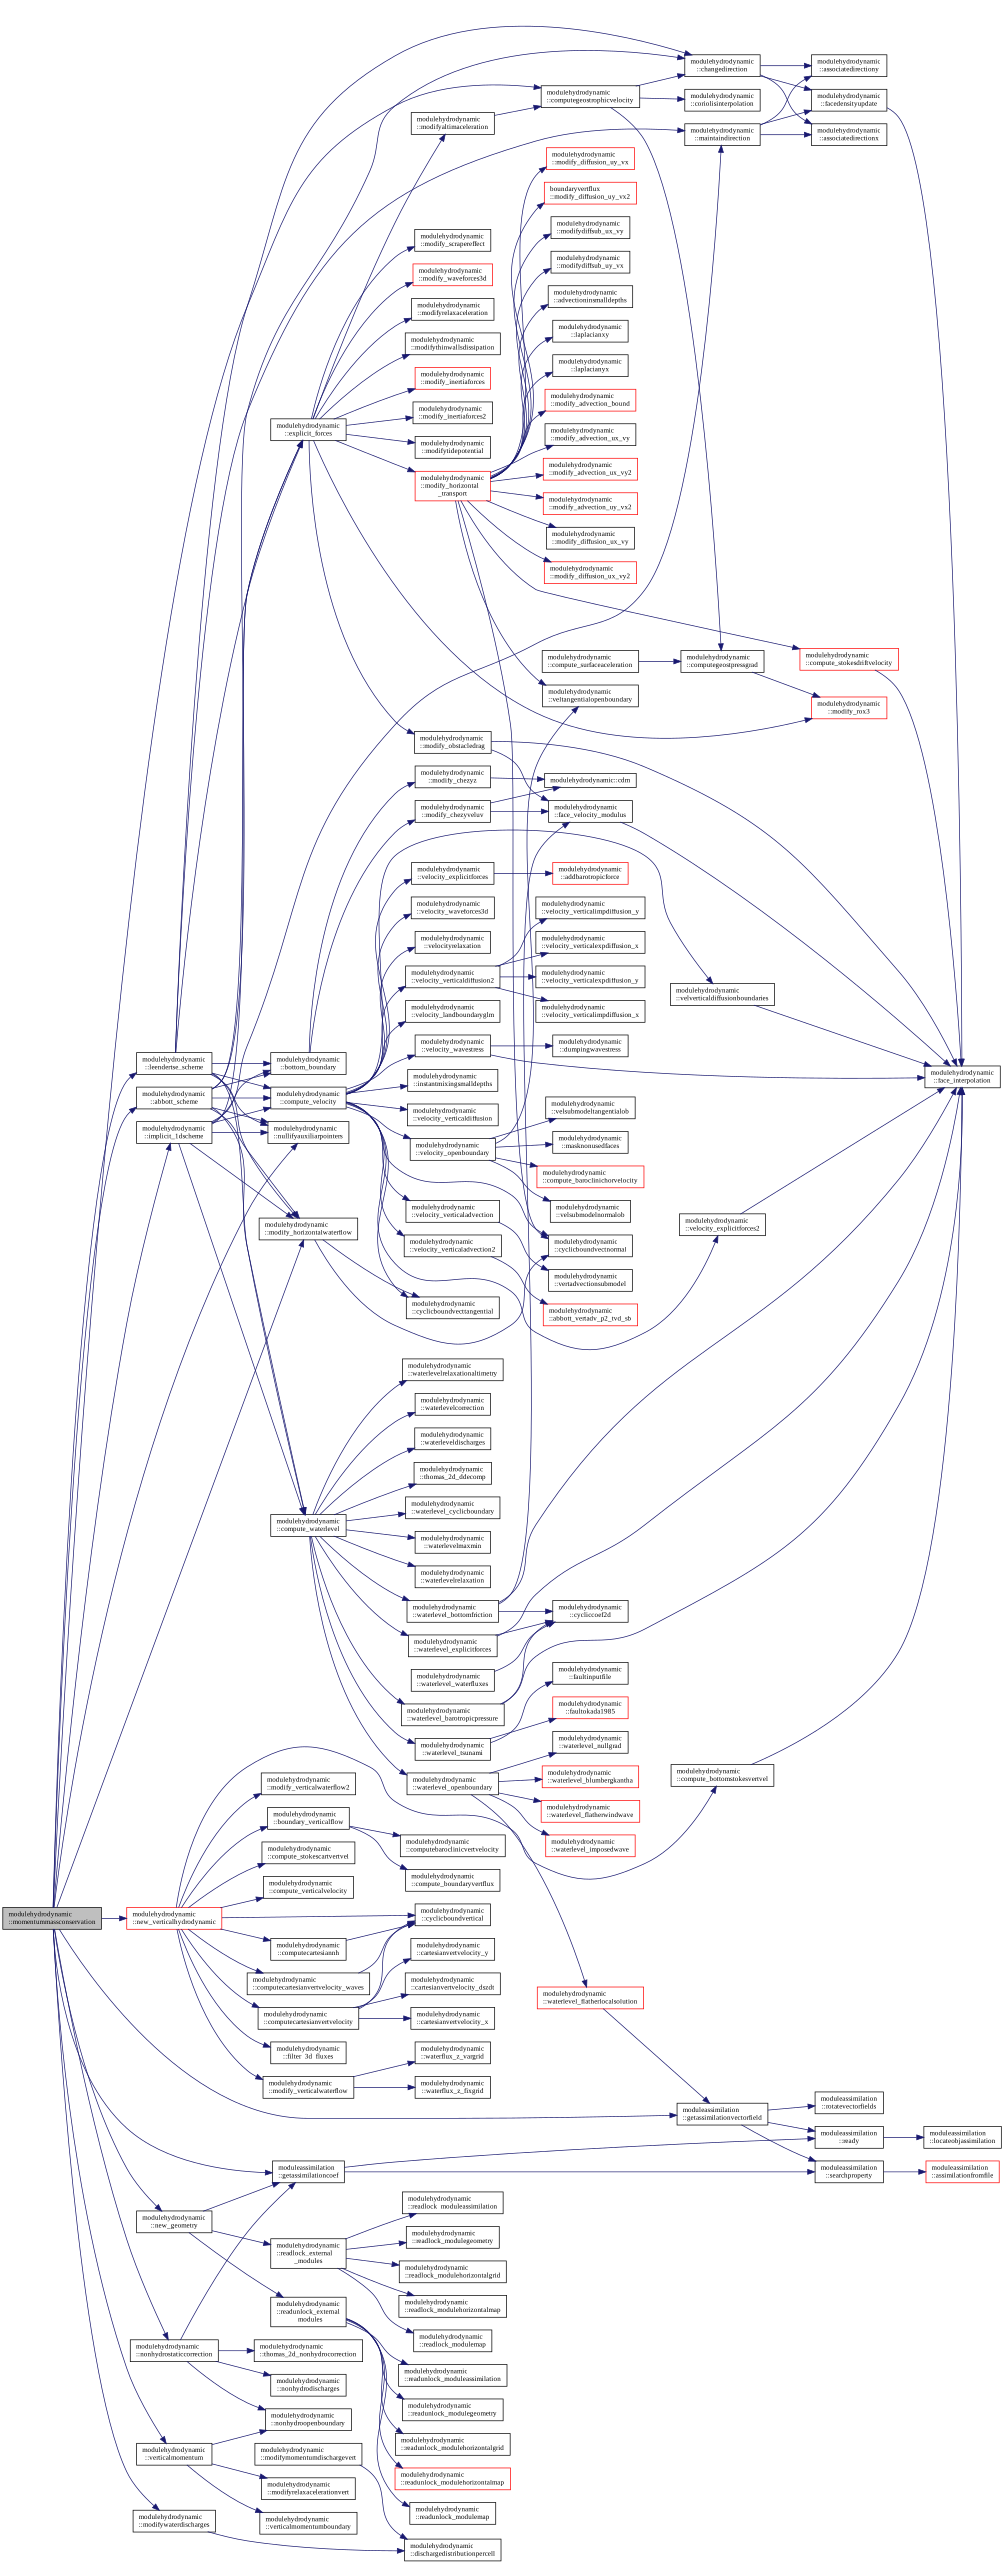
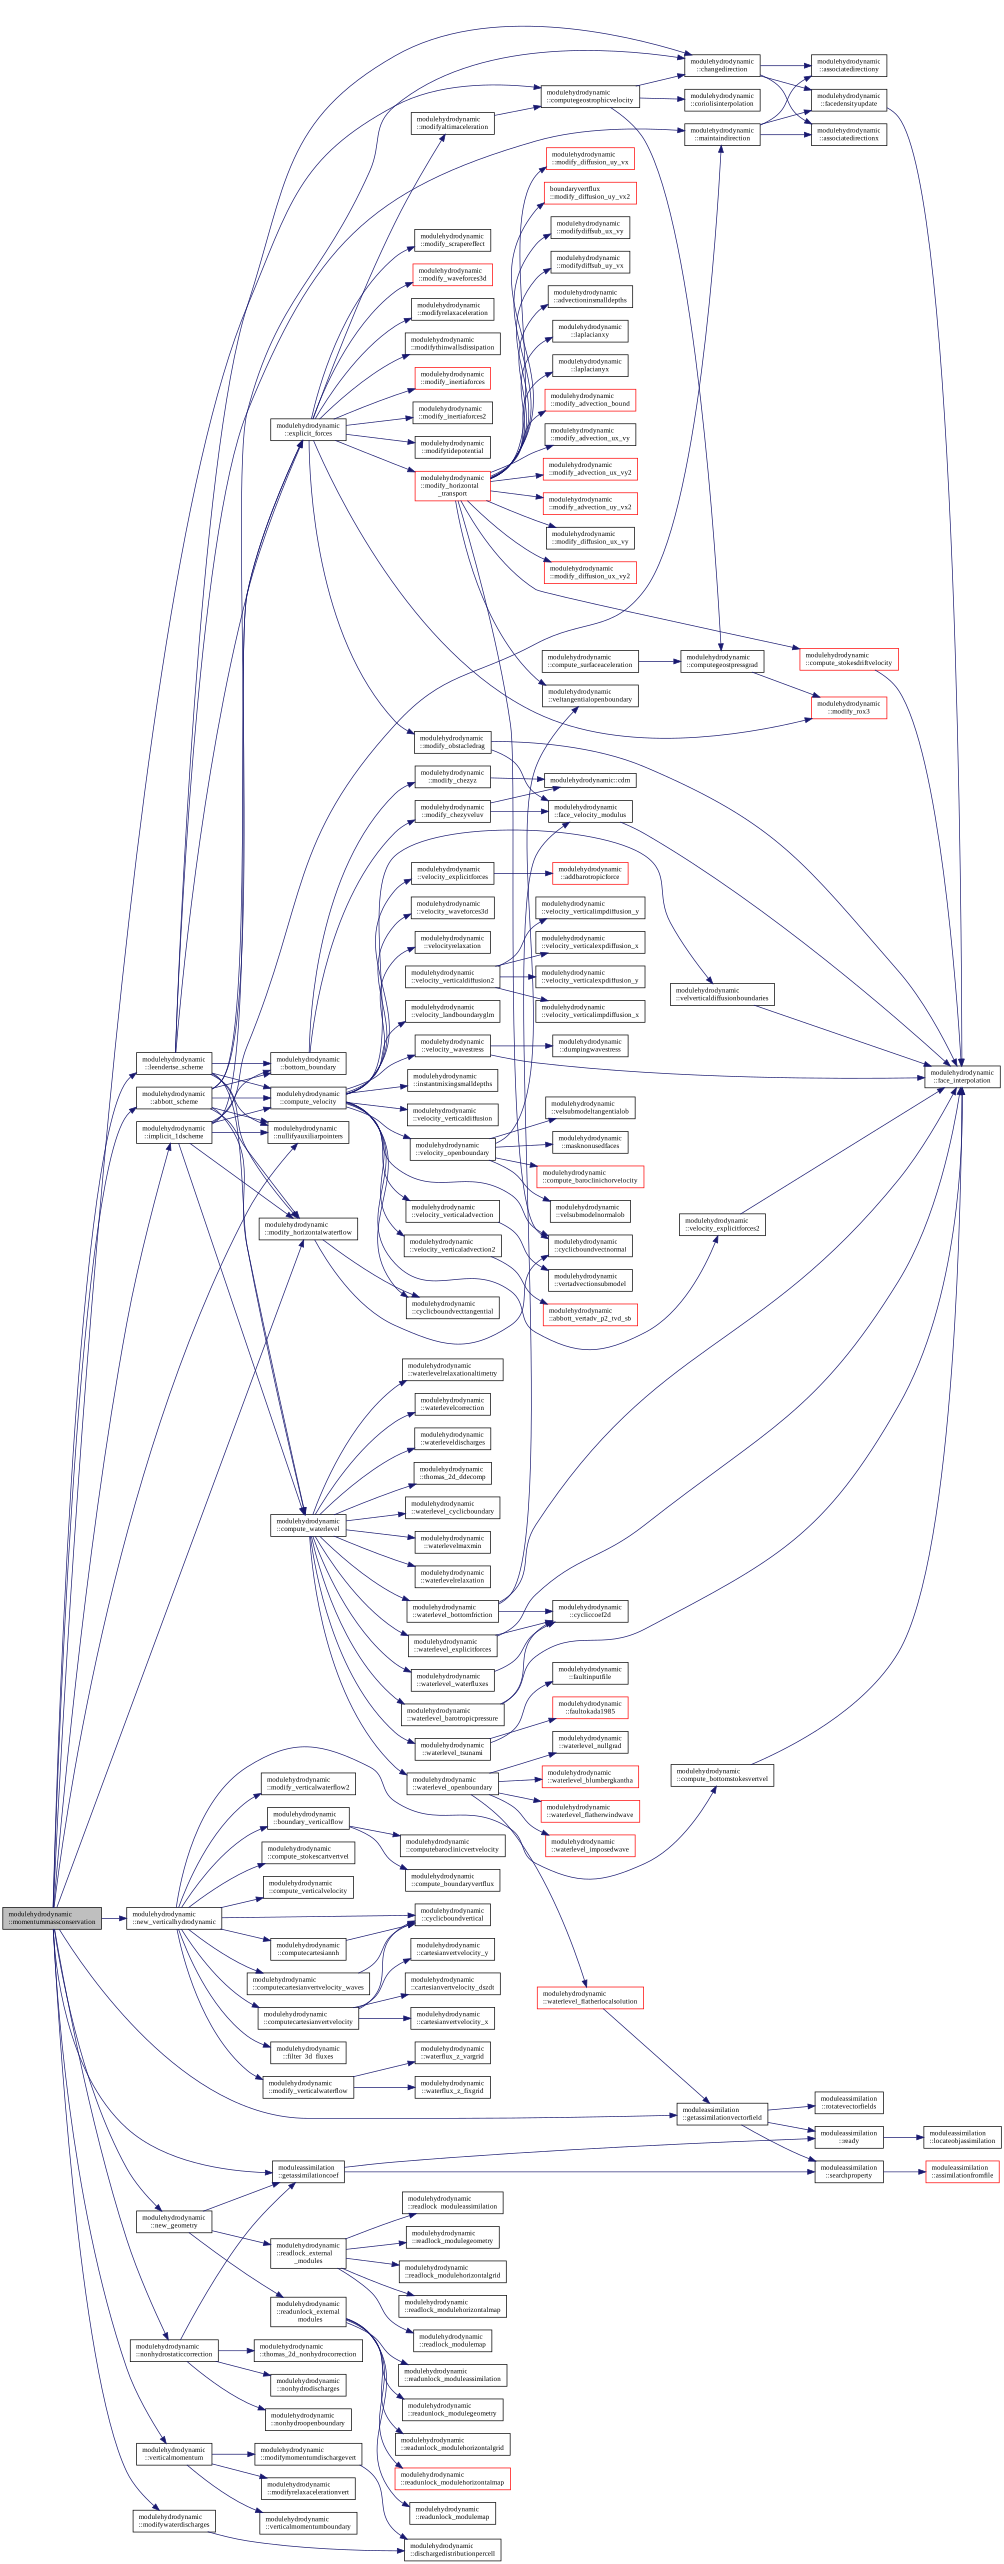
  digraph {
    fontname="Liberation Serif"
    rankdir=LR
    node [color=black fillcolor=white fontname="Liberation Serif" fontsize=10 shape=record style=filled]
    edge [color=midnightblue fontname="Liberation Serif" fontsize=10 labelfontname=Helvetica labelfontsize=10 style=solid]
    n1 [fillcolor=grey75 fontcolor=black height=0.2 label="modulehydrodynamic\l::momentummassconservation" width=0.4]
    n2 [height=0.2 label="modulehydrodynamic\l::abbott_scheme" width=0.4]
    n3 [height=0.2 label="moduleassimilation\l::getassimilationvectorfield" width=0.4]
    n4 [height=0.2 label="modulehydrodynamic\l::computegeostrophicvelocity" width=0.4]
    n5 [height=0.2 label="modulehydrodynamic\l::modify_horizontalwaterflow" width=0.4]
    n6 [height=0.2 label="modulehydrodynamic\l::nullifyauxiliarpointers" width=0.4]
    n7 [height=0.2 label="moduleassimilation\l::getassimilationcoef" width=0.4]
    n8 [height=0.2 label="modulehydrodynamic\l::implicit_1dscheme" width=0.4]
    n9 [height=0.2 label="modulehydrodynamic\l::leendertse_scheme" width=0.4]
    n10 [height=0.2 label="modulehydrodynamic\l::modifywaterdischarges" width=0.4]
    n11 [height=0.2 label="modulehydrodynamic\l::new_geometry" width=0.4]
-   n12 [color=red height=0.2 label="modulehydrodynamic\l::new_verticalhydrodynamic" width=0.4]
+   n12 [height=0.2 label="modulehydrodynamic\l::new_verticalhydrodynamic" width=0.4]
    n13 [height=0.2 label="modulehydrodynamic\l::nonhydrostaticcorrection" width=0.4]
    n14 [height=0.2 label="modulehydrodynamic\l::verticalmomentum" width=0.4]
    n15 [height=0.2 label="modulehydrodynamic\l::bottom_boundary" width=0.4]
    n16 [height=0.2 label="modulehydrodynamic\l::changedirection" width=0.4]
    n17 [height=0.2 label="modulehydrodynamic\l::compute_velocity" width=0.4]
    n18 [height=0.2 label="modulehydrodynamic\l::compute_waterlevel" width=0.4]
    n19 [height=0.2 label="modulehydrodynamic\l::explicit_forces" width=0.4]
    n20 [height=0.2 label="moduleassimilation\l::ready" width=0.4]
    n21 [height=0.2 label="moduleassimilation\l::rotatevectorfields" width=0.4]
    n22 [height=0.2 label="moduleassimilation\l::searchproperty" width=0.4]
    n23 [height=0.2 label="modulehydrodynamic\l::computegeostpressgrad" width=0.4]
    n24 [height=0.2 label="modulehydrodynamic\l::coriolisinterpolation" width=0.4]
    n25 [height=0.2 label="modulehydrodynamic\l::cyclicboundvectnormal" width=0.4]
    n26 [height=0.2 label="modulehydrodynamic\l::cyclicboundvecttangential" width=0.4]
    n27 [height=0.2 label="modulehydrodynamic\l::maintaindirection" width=0.4]
    n28 [height=0.2 label="modulehydrodynamic\l::dischargedistributionpercell" width=0.4]
    n29 [height=0.2 label="modulehydrodynamic\l::readlock_external\l_modules" width=0.4]
    n30 [height=0.2 label="modulehydrodynamic\l::readunlock_external\l_modules" width=0.4]
    n31 [height=0.2 label="modulehydrodynamic\l::boundary_verticalflow" width=0.4]
    n32 [height=0.2 label="modulehydrodynamic\l::compute_bottomstokesvertvel" width=0.4]
    n33 [height=0.2 label="modulehydrodynamic\l::compute_stokescartvertvel" width=0.4]
    n34 [height=0.2 label="modulehydrodynamic\l::compute_verticalvelocity" width=0.4]
    n35 [height=0.2 label="modulehydrodynamic\l::computecartesiannh" width=0.4]
    n36 [height=0.2 label="modulehydrodynamic\l::cyclicboundvertical" width=0.4]
    n37 [height=0.2 label="modulehydrodynamic\l::computecartesianvertvelocity" width=0.4]
    n38 [height=0.2 label="modulehydrodynamic\l::computecartesianvertvelocity_waves" width=0.4]
    n39 [height=0.2 label="modulehydrodynamic\l::filter_3d_fluxes" width=0.4]
    n40 [height=0.2 label="modulehydrodynamic\l::modify_verticalwaterflow" width=0.4]
    n41 [height=0.2 label="modulehydrodynamic\l::modify_verticalwaterflow2" width=0.4]
    n42 [height=0.2 label="modulehydrodynamic\l::nonhydrodischarges" width=0.4]
    n43 [height=0.2 label="modulehydrodynamic\l::nonhydroopenboundary" width=0.4]
    n44 [height=0.2 label="modulehydrodynamic\l::thomas_2d_nonhydrocorrection" width=0.4]
    n45 [height=0.2 label="modulehydrodynamic\l::modifymomentumdischargevert" width=0.4]
    n46 [height=0.2 label="modulehydrodynamic\l::modifyrelaxacelerationvert" width=0.4]
    n47 [height=0.2 label="modulehydrodynamic\l::verticalmomentumboundary" width=0.4]
    n48 [height=0.2 label="modulehydrodynamic\l::modify_chezyveluv" width=0.4]
    n49 [height=0.2 label="modulehydrodynamic\l::modify_chezyz" width=0.4]
    n50 [height=0.2 label="modulehydrodynamic\l::associatedirectionx" width=0.4]
    n51 [height=0.2 label="modulehydrodynamic\l::associatedirectiony" width=0.4]
    n52 [height=0.2 label="modulehydrodynamic\l::facedensityupdate" width=0.4]
    n53 [height=0.2 label="modulehydrodynamic\l::instantmixingsmalldepths" width=0.4]
    n54 [height=0.2 label="modulehydrodynamic\l::velocity_explicitforces" width=0.4]
    n55 [height=0.2 label="modulehydrodynamic\l::velocity_explicitforces2" width=0.4]
    n56 [height=0.2 label="modulehydrodynamic\l::velocity_landboundaryglm" width=0.4]
    n57 [height=0.2 label="modulehydrodynamic\l::velocity_openboundary" width=0.4]
    n58 [height=0.2 label="modulehydrodynamic\l::velocity_verticaladvection" width=0.4]
    n59 [height=0.2 label="modulehydrodynamic\l::velocity_verticaladvection2" width=0.4]
    n60 [height=0.2 label="modulehydrodynamic\l::velocity_verticaldiffusion" width=0.4]
    n61 [height=0.2 label="modulehydrodynamic\l::velocity_verticaldiffusion2" width=0.4]
    n62 [height=0.2 label="modulehydrodynamic\l::velocity_waveforces3d" width=0.4]
    n63 [height=0.2 label="modulehydrodynamic\l::velocity_wavestress" width=0.4]
    n64 [height=0.2 label="modulehydrodynamic\l::velocityrelaxation" width=0.4]
    n65 [height=0.2 label="modulehydrodynamic\l::velverticaldiffusionboundaries" width=0.4]
    n66 [height=0.2 label="modulehydrodynamic\l::thomas_2d_ddecomp" width=0.4]
    n67 [height=0.2 label="modulehydrodynamic\l::waterlevel_barotropicpressure" width=0.4]
    n68 [height=0.2 label="modulehydrodynamic\l::waterlevel_bottomfriction" width=0.4]
    n69 [height=0.2 label="modulehydrodynamic\l::waterlevel_cyclicboundary" width=0.4]
    n70 [height=0.2 label="modulehydrodynamic\l::waterlevel_explicitforces" width=0.4]
    n71 [height=0.2 label="modulehydrodynamic\l::waterlevel_openboundary" width=0.4]
    n72 [height=0.2 label="modulehydrodynamic\l::waterlevel_tsunami" width=0.4]
    n73 [height=0.2 label="modulehydrodynamic\l::waterlevel_waterfluxes" width=0.4]
    n74 [height=0.2 label="modulehydrodynamic\l::waterlevelcorrection" width=0.4]
    n75 [height=0.2 label="modulehydrodynamic\l::waterleveldischarges" width=0.4]
    n76 [height=0.2 label="modulehydrodynamic\l::waterlevelmaxmin" width=0.4]
    n77 [height=0.2 label="modulehydrodynamic\l::waterlevelrelaxation" width=0.4]
    n78 [height=0.2 label="modulehydrodynamic\l::waterlevelrelaxationaltimetry" width=0.4]
    n79 [color=red height=0.2 label="modulehydrodynamic\l::modify_horizontal\l_transport" width=0.4]
    n80 [color=red height=0.2 label="modulehydrodynamic\l::modify_inertiaforces" width=0.4]
    n81 [height=0.2 label="modulehydrodynamic\l::modify_inertiaforces2" width=0.4]
    n82 [height=0.2 label="modulehydrodynamic\l::modify_obstacledrag" width=0.4]
    n83 [color=red height=0.2 label="modulehydrodynamic\l::modify_rox3" width=0.4]
    n84 [height=0.2 label="modulehydrodynamic\l::modify_scrapereffect" width=0.4]
    n85 [color=red height=0.2 label="modulehydrodynamic\l::modify_waveforces3d" width=0.4]
    n86 [height=0.2 label="modulehydrodynamic\l::modifyaltimaceleration" width=0.4]
    n87 [height=0.2 label="modulehydrodynamic\l::modifyrelaxaceleration" width=0.4]
    n88 [height=0.2 label="modulehydrodynamic\l::modifythinwallsdissipation" width=0.4]
    n89 [height=0.2 label="modulehydrodynamic\l::modifytidepotential" width=0.4]
    n90 [height=0.2 label="modulehydrodynamic::cdm" width=0.4]
    n91 [height=0.2 label="modulehydrodynamic\l::face_velocity_modulus" width=0.4]
    n92 [height=0.2 label="modulehydrodynamic\l::face_interpolation" width=0.4]
    n93 [color=red height=0.2 label="modulehydrodynamic\l::addbarotropicforce" width=0.4]
    n94 [color=red height=0.2 label="modulehydrodynamic\l::compute_baroclinichorvelocity" width=0.4]
    n95 [height=0.2 label="modulehydrodynamic\l::masknonusedfaces" width=0.4]
    n96 [height=0.2 label="modulehydrodynamic\l::velsubmodelnormalob" width=0.4]
    n97 [height=0.2 label="modulehydrodynamic\l::velsubmodeltangentialob" width=0.4]
    n98 [height=0.2 label="modulehydrodynamic\l::veltangentialopenboundary" width=0.4]
    n99 [height=0.2 label="modulehydrodynamic\l::vertadvectionsubmodel" width=0.4]
    n100 [color=red height=0.2 label="modulehydrodynamic\l::abbott_vertadv_p2_tvd_sb" width=0.4]
    n101 [height=0.2 label="modulehydrodynamic\l::velocity_verticalexpdiffusion_x" width=0.4]
    n102 [height=0.2 label="modulehydrodynamic\l::velocity_verticalexpdiffusion_y" width=0.4]
    n103 [height=0.2 label="modulehydrodynamic\l::velocity_verticalimpdiffusion_x" width=0.4]
    n104 [height=0.2 label="modulehydrodynamic\l::velocity_verticalimpdiffusion_y" width=0.4]
    n105 [height=0.2 label="modulehydrodynamic\l::dumpingwavestress" width=0.4]
    n106 [height=0.2 label="modulehydrodynamic\l::cycliccoef2d" width=0.4]
    n107 [color=red height=0.2 label="modulehydrodynamic\l::waterlevel_blumbergkantha" width=0.4]
    n108 [color=red height=0.2 label="modulehydrodynamic\l::waterlevel_flatherlocalsolution" width=0.4]
    n109 [color=red height=0.2 label="modulehydrodynamic\l::waterlevel_flatherwindwave" width=0.4]
    n110 [color=red height=0.2 label="modulehydrodynamic\l::waterlevel_imposedwave" width=0.4]
    n111 [height=0.2 label="modulehydrodynamic\l::waterlevel_nullgrad" width=0.4]
    n112 [height=0.2 label="modulehydrodynamic\l::faultinputfile" width=0.4]
    n113 [color=red height=0.2 label="modulehydrodynamic\l::faultokada1985" width=0.4]
    n114 [height=0.2 label="moduleassimilation\l::locateobjassimilation" width=0.4]
    n115 [color=red height=0.2 label="moduleassimilation\l::assimilationfromfile" width=0.4]
    n116 [height=0.2 label="modulehydrodynamic\l::advectioninsmalldepths" width=0.4]
    n117 [color=red height=0.2 label="modulehydrodynamic\l::compute_stokesdriftvelocity" width=0.4]
    n118 [height=0.2 label="modulehydrodynamic\l::laplacianxy" width=0.4]
    n119 [height=0.2 label="modulehydrodynamic\l::laplacianyx" width=0.4]
    n120 [color=red height=0.2 label="modulehydrodynamic\l::modify_advection_bound" width=0.4]
    n121 [height=0.2 label="modulehydrodynamic\l::modify_advection_ux_vy" width=0.4]
    n122 [color=red height=0.2 label="modulehydrodynamic\l::modify_advection_ux_vy2" width=0.4]
    n123 [color=red height=0.2 label="modulehydrodynamic\l::modify_advection_uy_vx2" width=0.4]
    n124 [height=0.2 label="modulehydrodynamic\l::modify_diffusion_ux_vy" width=0.4]
    n125 [color=red height=0.2 label="modulehydrodynamic\l::modify_diffusion_ux_vy2" width=0.4]
    n126 [color=red height=0.2 label="modulehydrodynamic\l::modify_diffusion_uy_vx" width=0.4]
    n127 [color=red height=0.2 label="boundaryvertflux\l::modify_diffusion_uy_vx2" width=0.4]
    n128 [height=0.2 label="modulehydrodynamic\l::modifydiffsub_ux_vy" width=0.4]
    n129 [height=0.2 label="modulehydrodynamic\l::modifydiffsub_uy_vx" width=0.4]
    n130 [height=0.2 label="modulehydrodynamic\l::compute_surfaceaceleration" width=0.4]
    n131 [height=0.2 label="modulehydrodynamic\l::readlock_moduleassimilation" width=0.4]
    n132 [height=0.2 label="modulehydrodynamic\l::readlock_modulegeometry" width=0.4]
    n133 [height=0.2 label="modulehydrodynamic\l::readlock_modulehorizontalgrid" width=0.4]
    n134 [height=0.2 label="modulehydrodynamic\l::readlock_modulehorizontalmap" width=0.4]
    n135 [height=0.2 label="modulehydrodynamic\l::readlock_modulemap" width=0.4]
    n136 [height=0.2 label="modulehydrodynamic\l::readunlock_moduleassimilation" width=0.4]
    n137 [height=0.2 label="modulehydrodynamic\l::readunlock_modulegeometry" width=0.4]
    n138 [height=0.2 label="modulehydrodynamic\l::readunlock_modulehorizontalgrid" width=0.4]
    n139 [color=red height=0.2 label="modulehydrodynamic\l::readunlock_modulehorizontalmap" width=0.4]
    n140 [height=0.2 label="modulehydrodynamic\l::readunlock_modulemap" width=0.4]
    n141 [height=0.2 label="modulehydrodynamic\l::compute_boundaryvertflux" width=0.4]
    n142 [height=0.2 label="modulehydrodynamic\l::computebaroclinicvertvelocity" width=0.4]
    n143 [height=0.2 label="modulehydrodynamic\l::cartesianvertvelocity_dszdt" width=0.4]
    n144 [height=0.2 label="modulehydrodynamic\l::cartesianvertvelocity_x" width=0.4]
    n145 [height=0.2 label="modulehydrodynamic\l::cartesianvertvelocity_y" width=0.4]
    n146 [height=0.2 label="modulehydrodynamic\l::waterflux_z_fixgrid" width=0.4]
    n147 [height=0.2 label="modulehydrodynamic\l::waterflux_z_vargrid" width=0.4]
    n1 -> n2
    n1 -> n3
    n1 -> n4
    n1 -> n5
    n1 -> n6
    n1 -> n7
    n1 -> n8
    n1 -> n9
    n1 -> n10
    n1 -> n11
    n1 -> n12
    n1 -> n13
    n1 -> n14
    n2 -> n5
    n2 -> n6
    n2 -> n15
    n2 -> n16
    n2 -> n17
    n2 -> n18
    n2 -> n19
    n3 -> n20
    n3 -> n21
    n3 -> n22
    n4 -> n16
    n4 -> n23
    n4 -> n24
    n5 -> n25
    n5 -> n26
    n7 -> n20
    n7 -> n22
    n8 -> n5
    n8 -> n6
    n8 -> n15
    n8 -> n17
    n8 -> n18
    n8 -> n19
    n8 -> n27
    n9 -> n5
    n9 -> n6
    n9 -> n15
    n9 -> n16
    n9 -> n17
    n9 -> n18
    n9 -> n19
    n9 -> n27
    n10 -> n28
    n11 -> n7
    n11 -> n29
    n11 -> n30
    n12 -> n31
    n12 -> n32
    n12 -> n33
    n12 -> n34
    n12 -> n35
    n12 -> n36
    n12 -> n37
    n12 -> n38
    n12 -> n39
    n12 -> n40
    n12 -> n41
    n13 -> n7
    n13 -> n42
    n13 -> n43
    n13 -> n44
-   n14 -> n43
+   n14 -> n45
    n14 -> n46
    n14 -> n47
    n15 -> n48
    n15 -> n49
    n16 -> n50
    n16 -> n51
    n16 -> n52
    n17 -> n25
    n17 -> n26
    n17 -> n53
    n17 -> n54
    n17 -> n55
    n17 -> n56
    n17 -> n57
    n17 -> n58
    n17 -> n59
    n17 -> n60
-   n17 -> n61
    n17 -> n62
    n17 -> n63
    n17 -> n64
    n17 -> n65
    n18 -> n66
    n18 -> n67
    n18 -> n68
    n18 -> n69
    n18 -> n70
    n18 -> n71
    n18 -> n72
+   n18 -> n73
    n18 -> n74
    n18 -> n75
    n18 -> n76
    n18 -> n77
    n18 -> n78
    n19 -> n79
    n19 -> n80
    n19 -> n81
    n19 -> n82
    n19 -> n83
    n19 -> n84
    n19 -> n85
    n19 -> n86
    n19 -> n87
    n19 -> n88
    n19 -> n89
    n20 -> n114
    n22 -> n115
    n23 -> n83
    n27 -> n50
    n27 -> n51
    n27 -> n52
    n29 -> n131
    n29 -> n132
    n29 -> n133
    n29 -> n134
    n29 -> n135
    n30 -> n136
    n30 -> n137
    n30 -> n138
    n30 -> n139
    n30 -> n140
    n31 -> n141
    n31 -> n142
    n32 -> n92
    n35 -> n36
    n37 -> n36
    n37 -> n143
    n37 -> n144
    n37 -> n145
    n38 -> n36
    n40 -> n146
    n40 -> n147
    n45 -> n28
    n48 -> n90
    n48 -> n91
    n49 -> n90
    n52 -> n92
    n54 -> n93
    n55 -> n92
    n57 -> n94
    n57 -> n95
    n57 -> n96
    n57 -> n97
    n57 -> n98
    n58 -> n99
    n59 -> n100
    n61 -> n101
    n61 -> n102
    n61 -> n103
    n61 -> n104
    n63 -> n92
    n63 -> n105
    n65 -> n92
    n67 -> n92
    n67 -> n106
    n68 -> n91
    n68 -> n92
    n68 -> n106
    n70 -> n92
    n70 -> n106
    n71 -> n107
    n71 -> n108
    n71 -> n109
    n71 -> n110
    n71 -> n111
    n72 -> n112
    n72 -> n113
    n73 -> n106
    n79 -> n25
    n79 -> n98
    n79 -> n116
    n79 -> n117
    n79 -> n118
    n79 -> n119
    n79 -> n120
    n79 -> n121
    n79 -> n122
    n79 -> n123
    n79 -> n124
    n79 -> n125
    n79 -> n126
    n79 -> n127
    n79 -> n128
    n79 -> n129
    n82 -> n91
    n82 -> n92
    n86 -> n4
    n91 -> n92
    n108 -> n3
    n117 -> n92
    n130 -> n23
  }
